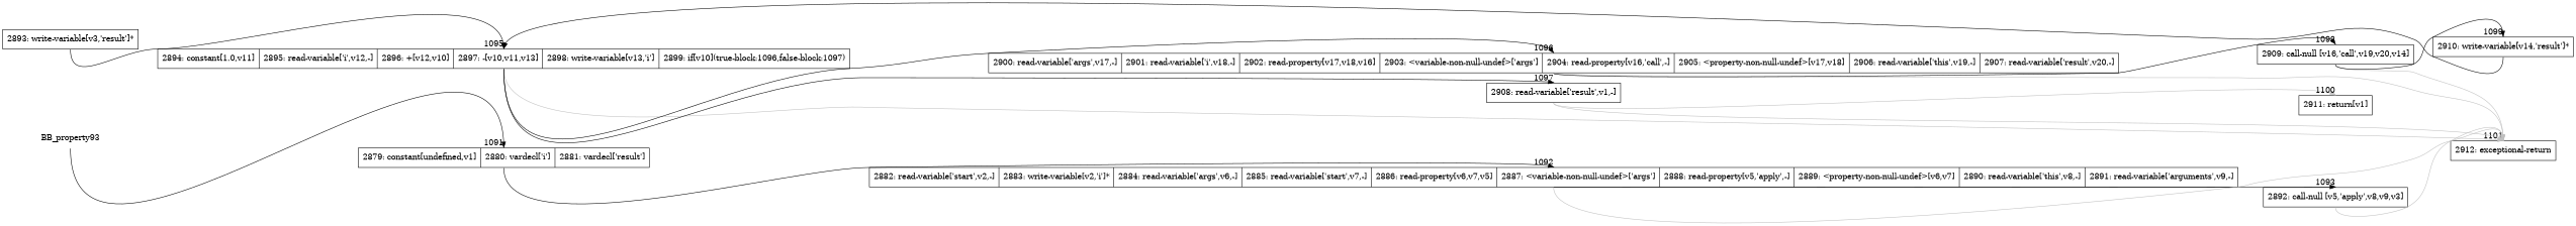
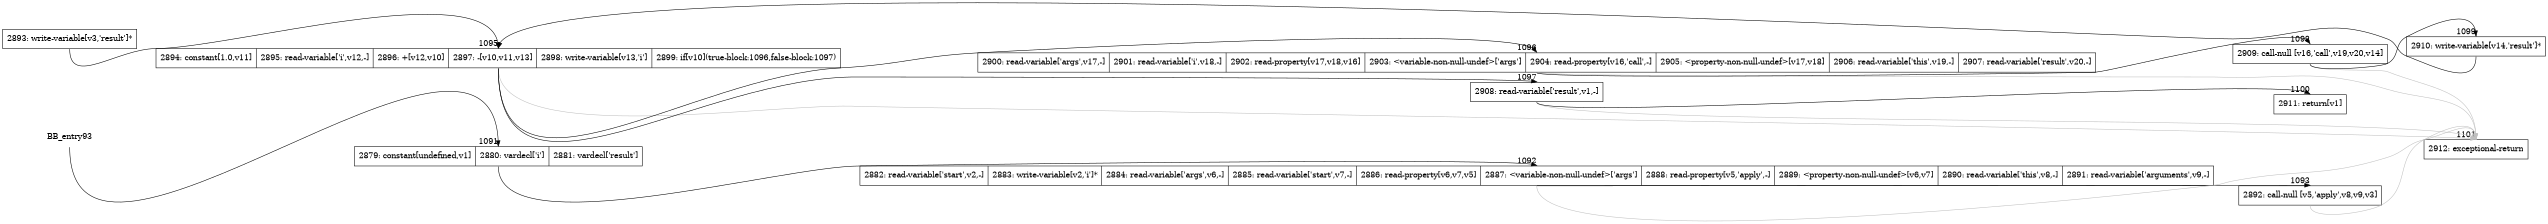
  digraph {
    rankdir=LR
    node [shape=record]
    edge [headport=n tailport=s]
-   BB_entry93 [shape=none label=BB_property93]
+   BB_entry93 [shape=none]
    n2 [label="{2879: constant[undefined,v1]|2880: vardecl['i']|2881: vardecl['result']}"]
    n3 [label="{2882: read-variable['start',v2,-]|2883: write-variable[v2,'i']*|2884: read-variable['args',v6,-]|2885: read-variable['start',v7,-]|2886: read-property[v6,v7,v5]|2887: \<variable-non-null-undef\>['args']|2888: read-property[v5,'apply',-]|2889: \<property-non-null-undef\>[v6,v7]|2890: read-variable['this',v8,-]|2891: read-variable['arguments',v9,-]}"]
    n4 [label="{2892: call-null [v5,'apply',v8,v9,v3]}"]
    n5 [label="{2912: exceptional-return}"]
    n6 [label="{2893: write-variable[v3,'result']*}"]
    n7 [label="{2894: constant[1.0,v11]|2895: read-variable['i',v12,-]|2896: +[v12,v10]|2897: -[v10,v11,v13]|2898: write-variable[v13,'i']|2899: if[v10](true-block:1096,false-block:1097)}"]
    n8 [label="{2900: read-variable['args',v17,-]|2901: read-variable['i',v18,-]|2902: read-property[v17,v18,v16]|2903: \<variable-non-null-undef\>['args']|2904: read-property[v16,'call',-]|2905: \<property-non-null-undef\>[v17,v18]|2906: read-variable['this',v19,-]|2907: read-variable['result',v20,-]}"]
    n9 [label="{2908: read-variable['result',v1,-]}"]
    n10 [label="{2909: call-null [v16,'call',v19,v20,v14]}"]
    n11 [label="{2911: return[v1]}"]
    n12 [label="{2910: write-variable[v14,'result']*}"]
    BB_entry93 -> n2 [headlabel="    1091"]
    n2 -> n3 [headlabel="      1092"]
    n3 -> n4 [headlabel="      1093"]
    n3 -> n5 [color=gray headlabel="      1101"]
    n4 -> n5 [color=gray]
    n6 -> n7 [headlabel="      1095"]
    n7 -> n5 [color=gray]
    n7 -> n8 [headlabel="      1096"]
    n7 -> n9 [headlabel="      1097"]
    n8 -> n5 [color=gray]
    n8 -> n10 [headlabel="      1098"]
    n9 -> n5 [color=gray]
-   n9 -> n11 [headlabel="      1100" color=gray]
+   n9 -> n11 [headlabel="      1100"]
    n10 -> n5 [color=gray]
    n10 -> n12 [headlabel="      1099"]
    n12 -> n7
  }
